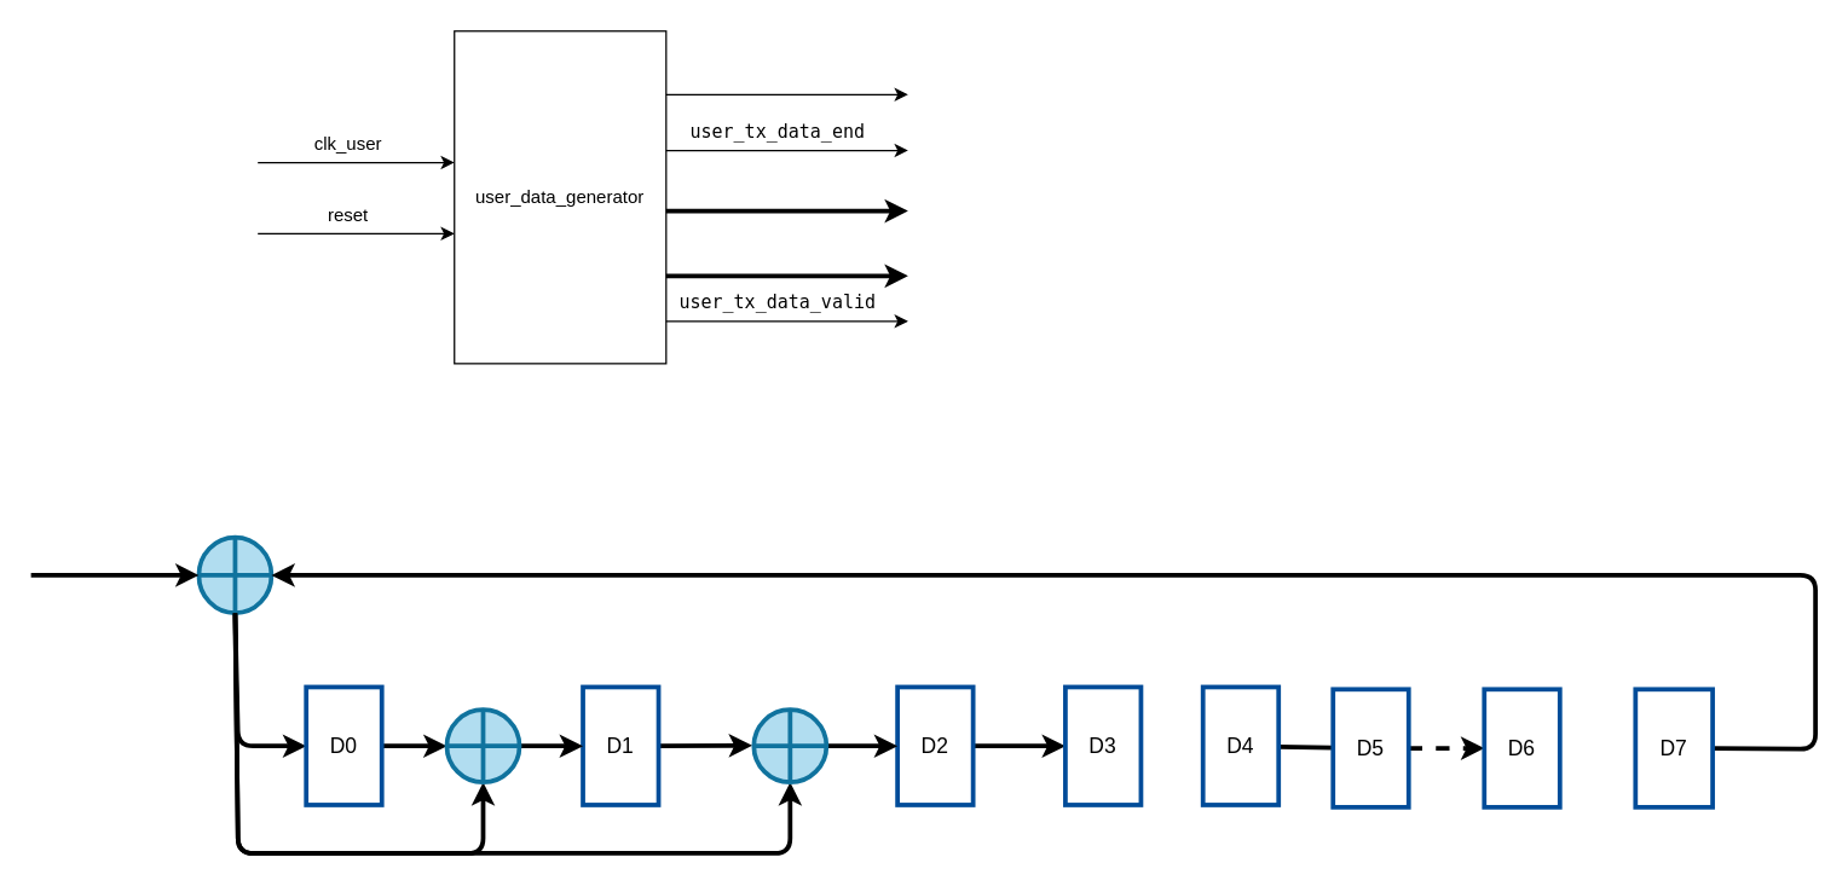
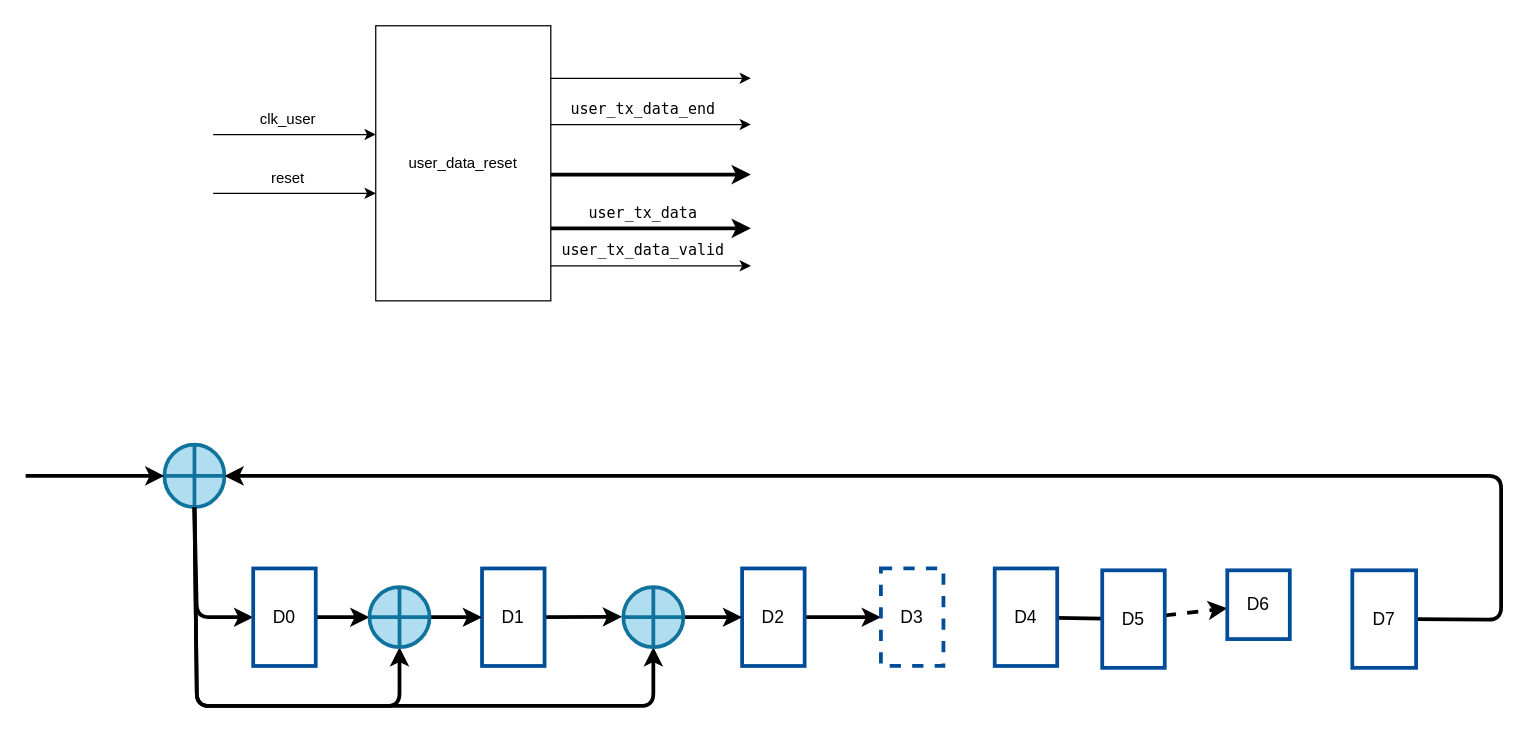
  <mxCell id="0" />
  <mxCell id="1" parent="0" />
- <mxCell id="2" value="&lt;font color=&quot;#000000&quot;&gt;user_data_generator&lt;/font&gt;" style="rounded=0;whiteSpace=wrap;html=1;fillColor=none;strokeColor=#000000;" vertex="1" parent="1"><mxGeometry x="300" y="20" width="140" height="220" as="geometry" /></mxCell>
+ <mxCell id="2" value="&lt;font color=&quot;#000000&quot;&gt;user_data_reset&lt;/font&gt;" style="rounded=0;whiteSpace=wrap;html=1;fillColor=none;strokeColor=#000000;" vertex="1" parent="1"><mxGeometry x="300" y="20" width="140" height="220" as="geometry" /></mxCell>
  <mxCell id="3" value="" style="group" vertex="1" connectable="0" parent="1"><mxGeometry x="170" y="80" width="130" height="30" as="geometry" /></mxCell>
  <mxCell id="4" value="" style="endArrow=classic;html=1;strokeColor=#000000;" edge="1" parent="3"><mxGeometry width="50" height="50" relative="1" as="geometry"><mxPoint y="27" as="sourcePoint" /><mxPoint x="130" y="27" as="targetPoint" /></mxGeometry></mxCell>
  <mxCell id="5" value="&lt;font color=&quot;#000000&quot;&gt;clk_user&lt;/font&gt;" style="text;html=1;strokeColor=none;fillColor=none;align=center;verticalAlign=middle;whiteSpace=wrap;rounded=0;" vertex="1" parent="3"><mxGeometry x="30" width="60" height="30" as="geometry" /></mxCell>
  <mxCell id="6" value="" style="group" vertex="1" connectable="0" parent="1"><mxGeometry x="170" y="127" width="130" height="30" as="geometry" /></mxCell>
  <mxCell id="7" value="" style="endArrow=classic;html=1;strokeColor=#000000;" edge="1" parent="6"><mxGeometry width="50" height="50" relative="1" as="geometry"><mxPoint y="27" as="sourcePoint" /><mxPoint x="130" y="27" as="targetPoint" /></mxGeometry></mxCell>
  <mxCell id="8" value="&lt;font color=&quot;#000000&quot;&gt;reset&lt;/font&gt;" style="text;html=1;strokeColor=none;fillColor=none;align=center;verticalAlign=middle;whiteSpace=wrap;rounded=0;" vertex="1" parent="6"><mxGeometry x="30" width="60" height="30" as="geometry" /></mxCell>
  <mxCell id="9" value="" style="group" vertex="1" connectable="0" parent="1"><mxGeometry x="440" y="35" width="160" height="30" as="geometry" /></mxCell>
  <mxCell id="10" value="" style="endArrow=classic;html=1;strokeColor=#000000;" edge="1" parent="9"><mxGeometry width="50" height="50" relative="1" as="geometry"><mxPoint y="27" as="sourcePoint" /><mxPoint x="160" y="27" as="targetPoint" /></mxGeometry></mxCell>
  <mxCell id="11" value="" style="group" vertex="1" connectable="0" parent="1"><mxGeometry x="440" y="72" width="160" height="30" as="geometry" /></mxCell>
  <mxCell id="12" value="" style="endArrow=classic;html=1;strokeColor=#000000;" edge="1" parent="11"><mxGeometry width="50" height="50" relative="1" as="geometry"><mxPoint y="27" as="sourcePoint" /><mxPoint x="160" y="27" as="targetPoint" /></mxGeometry></mxCell>
  <mxCell id="13" value="&lt;div style=&quot;font-family: monospace , &amp;#34;droid sans mono&amp;#34; , monospace , monospace ; line-height: 19px&quot;&gt;&lt;font color=&quot;#000000&quot; style=&quot;font-size: 12px&quot;&gt;user_tx_data_end&lt;/font&gt;&lt;/div&gt;" style="text;html=1;strokeColor=none;fillColor=none;align=center;verticalAlign=middle;whiteSpace=wrap;rounded=0;" vertex="1" parent="11"><mxGeometry x="36.923" width="73.846" height="30" as="geometry" /></mxCell>
  <mxCell id="14" value="" style="group" vertex="1" connectable="0" parent="1"><mxGeometry x="440" y="112" width="160" height="30" as="geometry" /></mxCell>
  <mxCell id="15" value="" style="endArrow=classic;html=1;strokeColor=#000000;strokeWidth=3;" edge="1" parent="14"><mxGeometry width="50" height="50" relative="1" as="geometry"><mxPoint y="27" as="sourcePoint" /><mxPoint x="160" y="27" as="targetPoint" /></mxGeometry></mxCell>
  <mxCell id="16" value="" style="group;strokeWidth=11;" vertex="1" connectable="0" parent="1"><mxGeometry x="440" y="155" width="160" height="30" as="geometry" /></mxCell>
  <mxCell id="17" value="" style="endArrow=classic;html=1;strokeColor=#000000;strokeWidth=3;" edge="1" parent="16"><mxGeometry width="50" height="50" relative="1" as="geometry"><mxPoint y="27" as="sourcePoint" /><mxPoint x="160" y="27" as="targetPoint" /></mxGeometry></mxCell>
+ <mxCell id="18" value="&lt;div style=&quot;font-family: monospace , &amp;#34;droid sans mono&amp;#34; , monospace , monospace ; line-height: 19px&quot;&gt;&lt;font color=&quot;#000000&quot; style=&quot;font-size: 12px&quot;&gt;user_tx_data&lt;/font&gt;&lt;/div&gt;" style="text;html=1;strokeColor=none;fillColor=none;align=center;verticalAlign=middle;whiteSpace=wrap;rounded=0;" vertex="1" parent="16"><mxGeometry x="36.923" width="73.846" height="30" as="geometry" /></mxCell>
  <mxCell id="19" value="" style="group" vertex="1" connectable="0" parent="1"><mxGeometry x="440" y="185" width="160" height="30" as="geometry" /></mxCell>
  <mxCell id="20" value="" style="endArrow=classic;html=1;strokeColor=#000000;" edge="1" parent="19"><mxGeometry width="50" height="50" relative="1" as="geometry"><mxPoint y="27" as="sourcePoint" /><mxPoint x="160" y="27" as="targetPoint" /></mxGeometry></mxCell>
  <mxCell id="21" value="&lt;div style=&quot;font-family: monospace , &amp;#34;droid sans mono&amp;#34; , monospace , monospace ; line-height: 19px&quot;&gt;&lt;font color=&quot;#000000&quot; style=&quot;font-size: 12px&quot;&gt;user_tx_data_valid&lt;/font&gt;&lt;/div&gt;" style="text;html=1;strokeColor=none;fillColor=none;align=center;verticalAlign=middle;whiteSpace=wrap;rounded=0;" vertex="1" parent="19"><mxGeometry x="36.923" width="73.846" height="30" as="geometry" /></mxCell>
  <mxCell id="22" style="edgeStyle=none;html=1;exitX=0.5;exitY=1;exitDx=0;exitDy=0;entryX=0;entryY=0.5;entryDx=0;entryDy=0;fontSize=14;fontColor=#000000;strokeColor=#000000;strokeWidth=3;" edge="1" parent="1" source="23" target="25"><mxGeometry relative="1" as="geometry"><Array as="points"><mxPoint x="157" y="493" /></Array></mxGeometry></mxCell>
  <mxCell id="23" value="" style="shape=orEllipse;perimeter=ellipsePerimeter;whiteSpace=wrap;html=1;backgroundOutline=1;labelBackgroundColor=none;fontSize=12;strokeColor=#10739e;strokeWidth=3;fillColor=#b1ddf0;" vertex="1" parent="1"><mxGeometry x="131" y="355" width="48" height="50" as="geometry" /></mxCell>
  <mxCell id="24" style="edgeStyle=none;html=1;exitX=1;exitY=0.5;exitDx=0;exitDy=0;entryX=0;entryY=0.5;entryDx=0;entryDy=0;fontSize=14;fontColor=#000000;strokeColor=#000000;strokeWidth=3;" edge="1" parent="1" source="25" target="41"><mxGeometry relative="1" as="geometry" /></mxCell>
  <mxCell id="25" value="&lt;font style=&quot;font-size: 14px&quot;&gt;D0&lt;/font&gt;" style="rounded=0;whiteSpace=wrap;html=1;labelBackgroundColor=none;fontSize=12;fontColor=#000000;strokeColor=#004C99;strokeWidth=3;fillColor=none;" vertex="1" parent="1"><mxGeometry x="202" y="454" width="50" height="78" as="geometry" /></mxCell>
  <mxCell id="26" value="" style="endArrow=classic;html=1;fontSize=12;fontColor=#000000;strokeColor=#000000;strokeWidth=3;entryX=0;entryY=0.5;entryDx=0;entryDy=0;" edge="1" parent="1" target="23"><mxGeometry width="50" height="50" relative="1" as="geometry"><mxPoint x="20" y="380" as="sourcePoint" /><mxPoint x="133" y="370.58" as="targetPoint" /></mxGeometry></mxCell>
  <mxCell id="27" style="edgeStyle=none;html=1;exitX=1;exitY=0.5;exitDx=0;exitDy=0;fontSize=14;fontColor=#000000;strokeColor=#000000;strokeWidth=3;" edge="1" parent="1" source="28"><mxGeometry relative="1" as="geometry"><mxPoint x="496.941" y="492.588" as="targetPoint" /></mxGeometry></mxCell>
  <mxCell id="28" value="&lt;font style=&quot;font-size: 14px&quot;&gt;D1&lt;/font&gt;" style="rounded=0;whiteSpace=wrap;html=1;labelBackgroundColor=none;fontSize=12;fontColor=#000000;strokeColor=#004C99;strokeWidth=3;fillColor=none;" vertex="1" parent="1"><mxGeometry x="385" y="454" width="50" height="78" as="geometry" /></mxCell>
  <mxCell id="29" value="" style="edgeStyle=none;html=1;fontSize=14;fontColor=#000000;strokeColor=#000000;strokeWidth=3;entryX=0;entryY=0.5;entryDx=0;entryDy=0;" edge="1" parent="1" source="30" target="31"><mxGeometry relative="1" as="geometry"><mxPoint x="690" y="491.5" as="targetPoint" /></mxGeometry></mxCell>
  <mxCell id="30" value="&lt;font style=&quot;font-size: 14px&quot;&gt;D2&lt;/font&gt;" style="rounded=0;whiteSpace=wrap;html=1;labelBackgroundColor=none;fontSize=12;fontColor=#000000;strokeColor=#004C99;strokeWidth=3;fillColor=none;" vertex="1" parent="1"><mxGeometry x="593" y="454" width="50" height="78" as="geometry" /></mxCell>
- <mxCell id="31" value="&lt;font style=&quot;font-size: 14px&quot;&gt;D3&lt;/font&gt;" style="rounded=0;whiteSpace=wrap;html=1;labelBackgroundColor=none;fontSize=12;fontColor=#000000;strokeColor=#004C99;strokeWidth=3;fillColor=none;" vertex="1" parent="1"><mxGeometry x="704" y="454" width="50" height="78" as="geometry" /></mxCell>
+ <mxCell id="31" value="&lt;font style=&quot;font-size: 14px&quot;&gt;D3&lt;/font&gt;" style="rounded=0;whiteSpace=wrap;html=1;labelBackgroundColor=none;fontSize=12;fontColor=#000000;strokeColor=#004C99;strokeWidth=3;fillColor=none;dashed=1;" vertex="1" parent="1"><mxGeometry x="704" y="454" width="50" height="78" as="geometry" /></mxCell>
  <mxCell id="32" value="" style="edgeStyle=none;html=1;fontSize=14;fontColor=#000000;strokeColor=#000000;strokeWidth=3;endArrow=none;" edge="1" parent="1" source="33" target="35"><mxGeometry relative="1" as="geometry" /></mxCell>
  <mxCell id="33" value="&lt;font style=&quot;font-size: 14px&quot;&gt;D4&lt;/font&gt;" style="rounded=0;whiteSpace=wrap;html=1;labelBackgroundColor=none;fontSize=12;fontColor=#000000;strokeColor=#004C99;strokeWidth=3;fillColor=none;" vertex="1" parent="1"><mxGeometry x="795" y="454" width="50" height="78" as="geometry" /></mxCell>
  <mxCell id="34" value="" style="edgeStyle=none;html=1;fontSize=14;fontColor=#000000;strokeColor=#000000;strokeWidth=3;dashed=1;" edge="1" parent="1" source="35" target="36"><mxGeometry relative="1" as="geometry" /></mxCell>
  <mxCell id="35" value="&lt;font style=&quot;font-size: 14px&quot;&gt;D5&lt;/font&gt;" style="rounded=0;whiteSpace=wrap;html=1;labelBackgroundColor=none;fontSize=12;fontColor=#000000;strokeColor=#004C99;strokeWidth=3;fillColor=none;" vertex="1" parent="1"><mxGeometry x="881" y="455.5" width="50" height="78" as="geometry" /></mxCell>
- <mxCell id="36" value="&lt;font style=&quot;font-size: 14px&quot;&gt;D6&lt;/font&gt;" style="rounded=0;whiteSpace=wrap;html=1;labelBackgroundColor=none;fontSize=12;fontColor=#000000;strokeColor=#004C99;strokeWidth=3;fillColor=none;" vertex="1" parent="1"><mxGeometry x="981" y="455.5" width="50" height="78" as="geometry" /></mxCell>
+ <mxCell id="36" value="&lt;font style=&quot;font-size: 14px&quot;&gt;D6&lt;/font&gt;" style="rounded=0;whiteSpace=wrap;html=1;labelBackgroundColor=none;fontSize=12;fontColor=#000000;strokeColor=#004C99;strokeWidth=3;fillColor=none;" vertex="1" parent="1"><mxGeometry x="981" y="455.5" width="50" height="55" as="geometry" /></mxCell>
  <mxCell id="37" style="edgeStyle=none;html=1;fontSize=14;fontColor=#000000;strokeColor=#000000;strokeWidth=3;entryX=1;entryY=0.5;entryDx=0;entryDy=0;exitX=1;exitY=0.5;exitDx=0;exitDy=0;" edge="1" parent="1" source="38" target="23"><mxGeometry relative="1" as="geometry"><mxPoint x="640" y="217" as="targetPoint" /><Array as="points"><mxPoint x="1200" y="495" /><mxPoint x="1200" y="380" /></Array></mxGeometry></mxCell>
  <mxCell id="38" value="&lt;font style=&quot;font-size: 14px&quot;&gt;D7&lt;/font&gt;" style="rounded=0;whiteSpace=wrap;html=1;labelBackgroundColor=none;fontSize=12;fontColor=#000000;strokeColor=#004C99;strokeWidth=3;fillColor=none;" vertex="1" parent="1"><mxGeometry x="1081" y="455.5" width="51" height="78" as="geometry" /></mxCell>
  <mxCell id="39" style="edgeStyle=none;html=1;exitX=0.5;exitY=1;exitDx=0;exitDy=0;entryX=0.5;entryY=1;entryDx=0;entryDy=0;fontSize=14;fontColor=#000000;strokeColor=#000000;strokeWidth=3;" edge="1" parent="1" source="23" target="41"><mxGeometry relative="1" as="geometry"><Array as="points"><mxPoint x="157" y="564" /><mxPoint x="319" y="564" /></Array></mxGeometry></mxCell>
  <mxCell id="40" style="edgeStyle=none;html=1;exitX=1;exitY=0.5;exitDx=0;exitDy=0;entryX=0;entryY=0.5;entryDx=0;entryDy=0;fontSize=14;fontColor=#000000;strokeColor=#000000;strokeWidth=3;" edge="1" parent="1" source="41" target="28"><mxGeometry relative="1" as="geometry" /></mxCell>
  <mxCell id="41" value="" style="shape=orEllipse;perimeter=ellipsePerimeter;whiteSpace=wrap;html=1;backgroundOutline=1;labelBackgroundColor=none;fontSize=12;strokeColor=#10739e;strokeWidth=3;fillColor=#b1ddf0;" vertex="1" parent="1"><mxGeometry x="295" y="469" width="48" height="48" as="geometry" /></mxCell>
  <mxCell id="42" style="edgeStyle=none;html=1;exitX=0.5;exitY=1;exitDx=0;exitDy=0;entryX=0.5;entryY=1;entryDx=0;entryDy=0;fontSize=14;fontColor=#000000;strokeColor=#000000;strokeWidth=3;" edge="1" parent="1" source="23" target="44"><mxGeometry relative="1" as="geometry"><Array as="points"><mxPoint x="157" y="564" /><mxPoint x="522" y="564" /></Array></mxGeometry></mxCell>
  <mxCell id="43" value="" style="edgeStyle=none;html=1;fontSize=14;fontColor=#000000;strokeColor=#000000;strokeWidth=3;" edge="1" parent="1" source="44" target="30"><mxGeometry relative="1" as="geometry" /></mxCell>
  <mxCell id="44" value="" style="shape=orEllipse;perimeter=ellipsePerimeter;whiteSpace=wrap;html=1;backgroundOutline=1;labelBackgroundColor=none;fontSize=12;strokeColor=#10739e;strokeWidth=3;fillColor=#b1ddf0;" vertex="1" parent="1"><mxGeometry x="498" y="469" width="48" height="48" as="geometry" /></mxCell>
